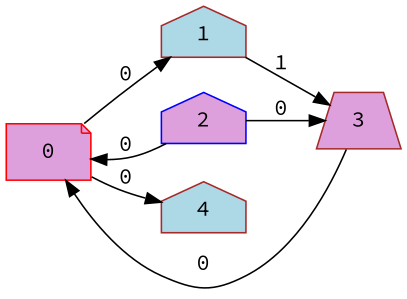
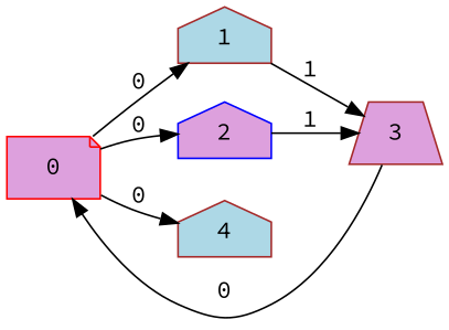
  digraph {
    fontname="Source Code Pro"
    rankdir=LR
    node [color=brown fillcolor=plum fontname="Source Code Pro" shape=house style=filled]
    edge [fontname="Source Code Pro"]
    0 [color=red shape=note]
    1 [fillcolor=lightblue]
    2 [color=blue]
    4 [fillcolor=lightblue]
    3 [shape=trapezium]
    0 -> 1 [label=0]
-   2 -> 0 [label=0]
+   0 -> 2 [label=0]
    0 -> 4 [label=0]
    1 -> 3 [label=1]
-   2 -> 3 [label=0]
+   2 -> 3 [label=1]
    3 -> 0 [label=0]
  }
